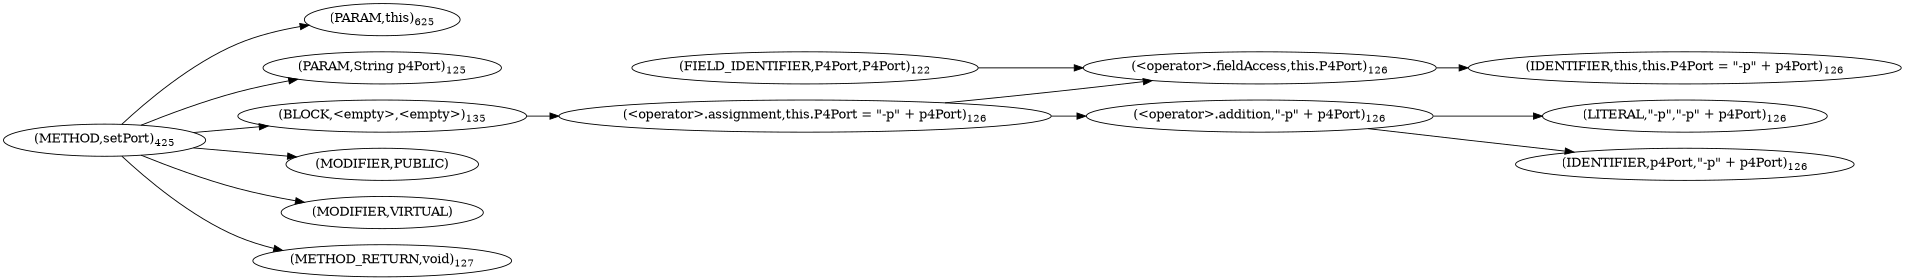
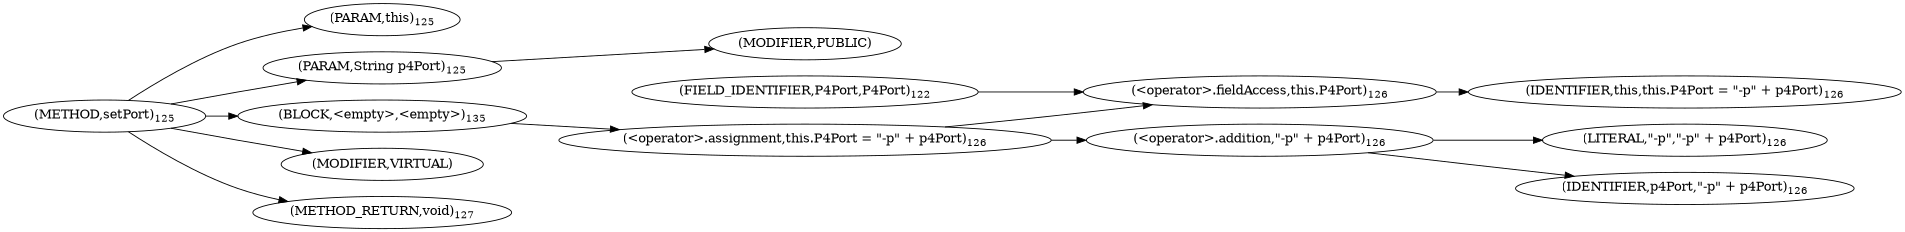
  digraph {
    rankdir=LR
-   n1 [label=<(METHOD,setPort)<SUB>425</SUB>>]
-   n2 [label=<(PARAM,this)<SUB>625</SUB>>]
+   n1 [label=<(METHOD,setPort)<SUB>125</SUB>>]
+   n2 [label=<(PARAM,this)<SUB>125</SUB>>]
    n3 [label=<(PARAM,String p4Port)<SUB>125</SUB>>]
    n4 [label=<(BLOCK,&lt;empty&gt;,&lt;empty&gt;)<SUB>135</SUB>>]
    n5 [label=<(MODIFIER,PUBLIC)>]
    n6 [label=<(MODIFIER,VIRTUAL)>]
    n7 [label=<(METHOD_RETURN,void)<SUB>127</SUB>>]
    n8 [label=<(&lt;operator&gt;.assignment,this.P4Port = &quot;-p&quot; + p4Port)<SUB>126</SUB>>]
    n9 [label=<(&lt;operator&gt;.fieldAccess,this.P4Port)<SUB>126</SUB>>]
    n10 [label=<(&lt;operator&gt;.addition,&quot;-p&quot; + p4Port)<SUB>126</SUB>>]
    n11 [label=<(IDENTIFIER,this,this.P4Port = &quot;-p&quot; + p4Port)<SUB>126</SUB>>]
    n12 [label=<(LITERAL,&quot;-p&quot;,&quot;-p&quot; + p4Port)<SUB>126</SUB>>]
    n13 [label=<(IDENTIFIER,p4Port,&quot;-p&quot; + p4Port)<SUB>126</SUB>>]
    n14 [label=<(FIELD_IDENTIFIER,P4Port,P4Port)<SUB>122</SUB>>]
    n1 -> n2
    n1 -> n3
    n1 -> n4
-   n1 -> n5
+   n3 -> n5
    n1 -> n6
    n1 -> n7
    n4 -> n8
    n8 -> n9
    n8 -> n10
    n9 -> n11
    n10 -> n12
    n10 -> n13
    n14 -> n9
  }
